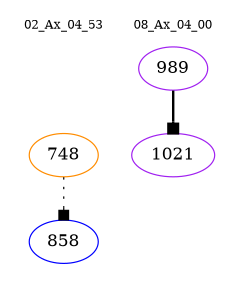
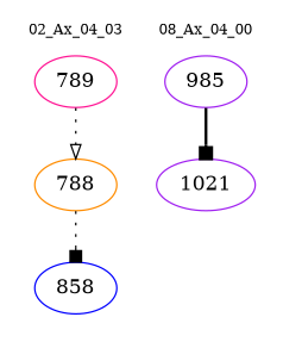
  digraph {
    node [color=purple]
    edge [arrowhead=box color=black style=dotted]
-   n2 [color=darkorange label=748]
+   n1 [color=deeppink label=789]
+   n2 [color=darkorange label=788]
    n3 [color=blue label=858]
-   n4 [label=989]
+   n4 [label=985]
    n5 [label=1021]
    subgraph cluster_1 {
      color=white
      fontsize=10
-     label="02_Ax_04_53"
+     label="02_Ax_04_03"
+     n1
      n2
      n3
    }
    subgraph cluster_2 {
      color=white
      fontsize=10
      label="08_Ax_04_00"
      n4
      n5
    }
+   n1 -> n2 [arrowhead=onormal]
    n2 -> n3
    n4 -> n5 [style=bold]
  }
